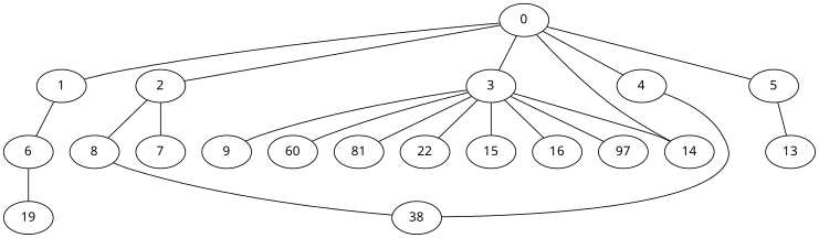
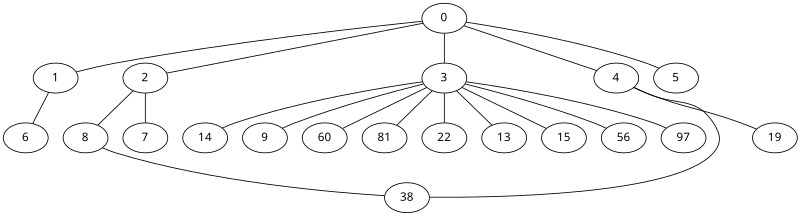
  graph {
    fontname="Noto Sans"
    node [fontname="Noto Sans"]
    edge [fontname="Noto Sans"]
    0
    1
    2
    3
    4
    5
    14
    6
    8
    7
    9
    n12 [label=60]
    n13 [label=81]
    n14 [label=22]
    13
    15
-   16
+   16 [label=56]
    n18 [label=97]
    n19 [label=38]
    19
    0 -- 1
    0 -- 2
    0 -- 3
    0 -- 4
    0 -- 5
-   0 -- 14
    1 -- 6
    2 -- 8
    2 -- 7
    3 -- 14
    3 -- 9
    3 -- n12
    3 -- n13
    3 -- n14
-   5 -- 13
+   3 -- 13
    3 -- 15
    3 -- 16
    3 -- n18
    4 -- n19
-   6 -- 19
+   4 -- 19
    8 -- n19
  }
